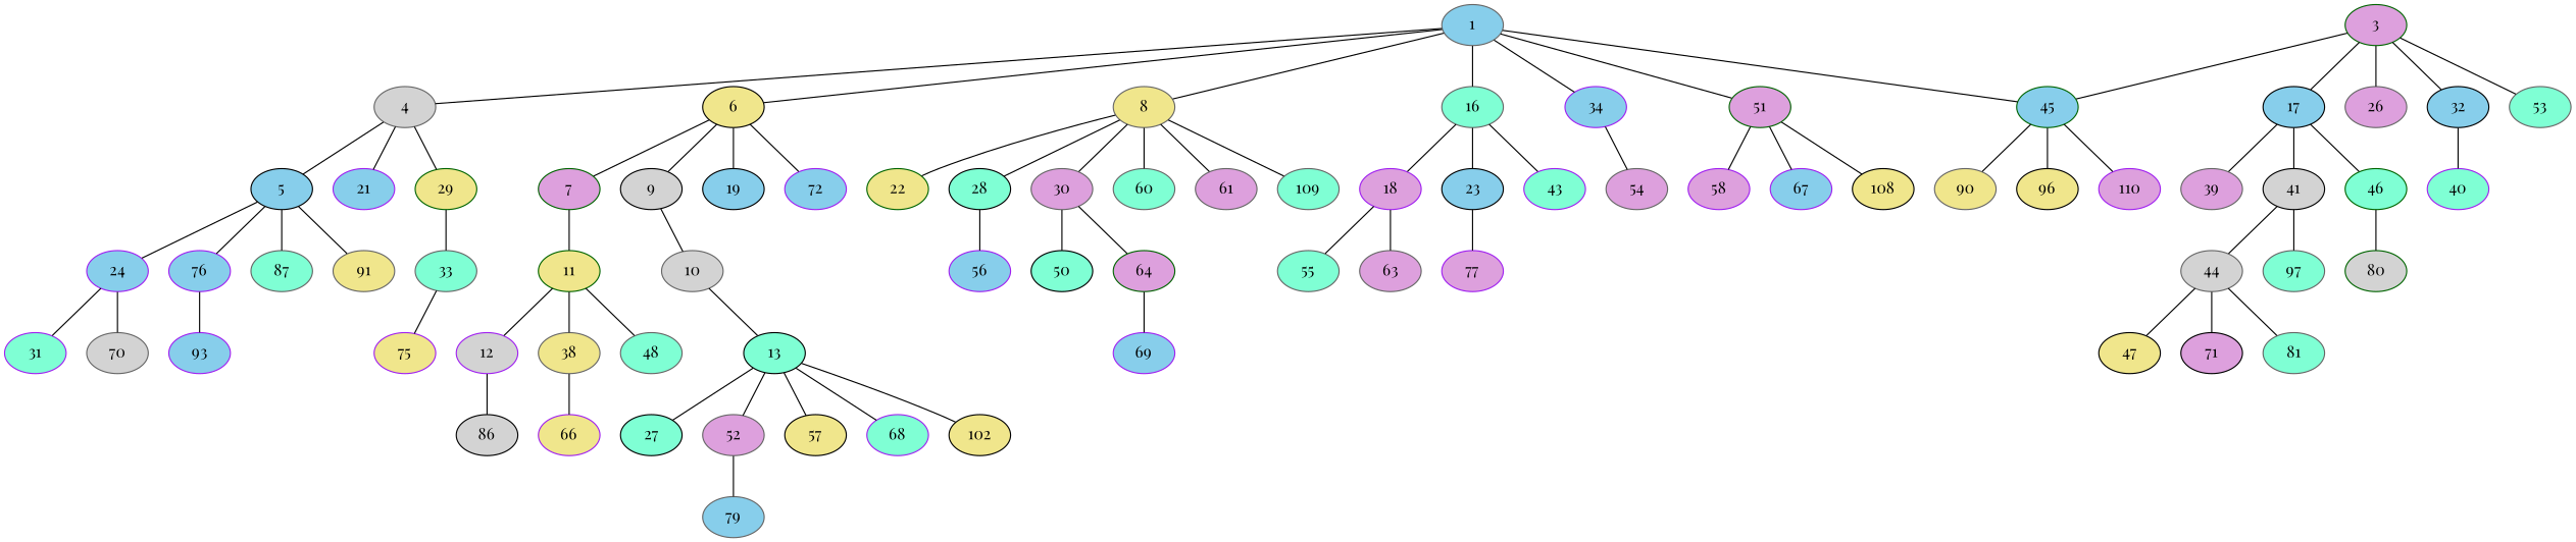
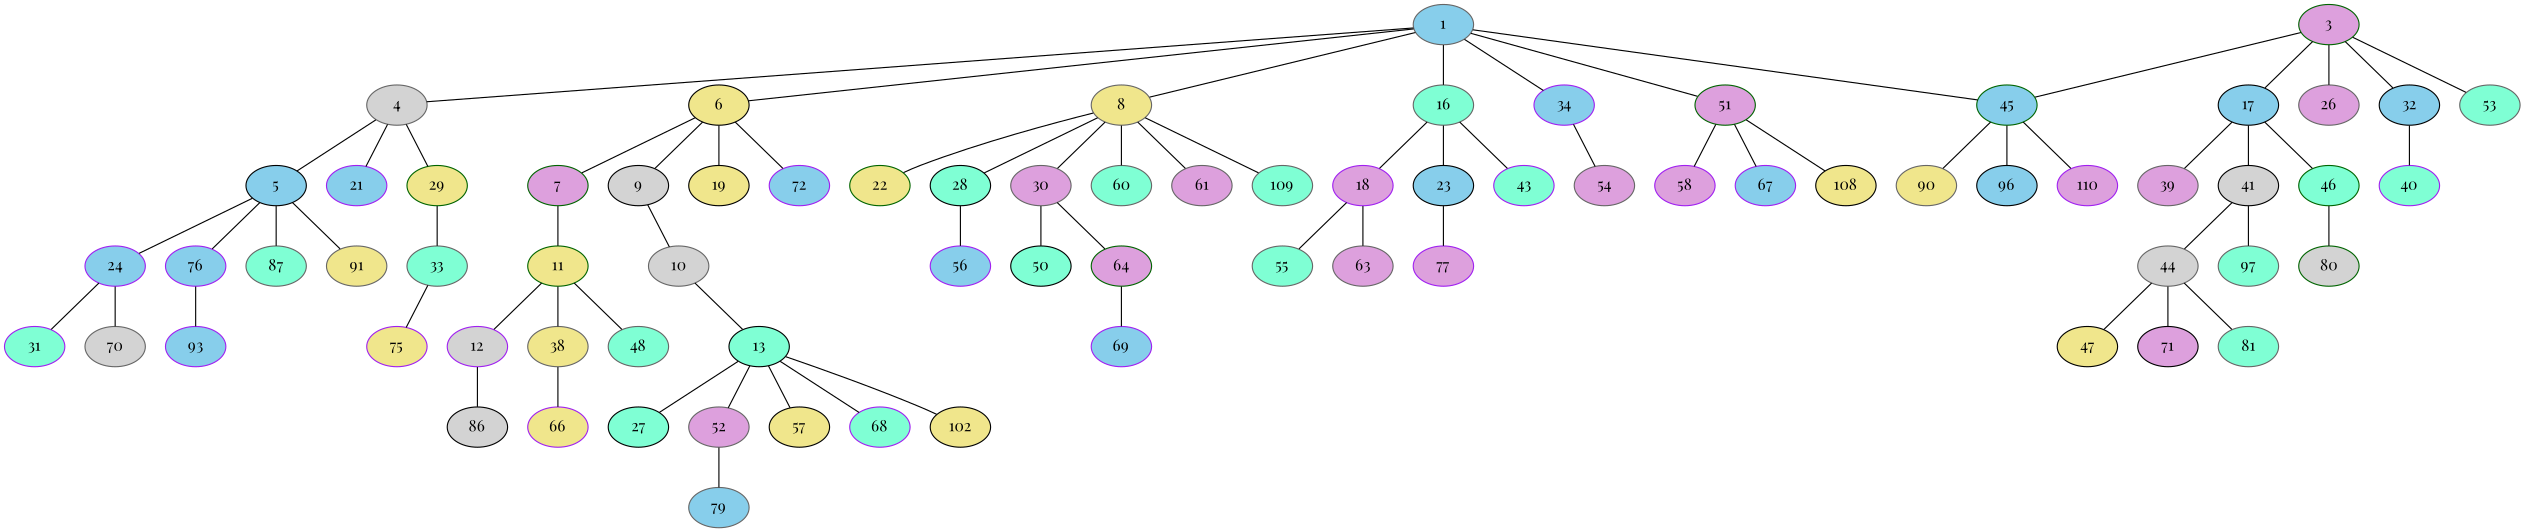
  graph {
    fontname="Playfair Display"
    node [color=gray40 fillcolor=aquamarine fontname="Playfair Display" style=filled]
    edge [fontname="Playfair Display"]
    1 [fillcolor=skyblue super="+2"]
    4 [fillcolor=lightgrey]
    6 [color=black fillcolor=khaki super="+15"]
    8 [fillcolor=khaki super="+20+73"]
    16
    34 [color=purple fillcolor=skyblue]
    51 [color=darkgreen fillcolor=plum super="+59+107"]
    45 [color=darkgreen fillcolor=skyblue]
    3 [color=darkgreen fillcolor=plum]
    17 [color=black fillcolor=skyblue super="+25+35"]
    26 [fillcolor=plum super="+98+78"]
    32 [color=black fillcolor=skyblue]
    53
    5 [color=black fillcolor=skyblue super="+62"]
    21 [color=purple fillcolor=skyblue super="+99"]
    29 [color=darkgreen fillcolor=khaki]
    7 [color=darkgreen fillcolor=plum]
    9 [color=black fillcolor=lightgrey]
-   19 [color=black fillcolor=skyblue super="+92"]
+   19 [color=black fillcolor=khaki super="+92"]
    72 [color=purple fillcolor=skyblue]
    22 [color=darkgreen fillcolor=khaki super="+37"]
    28 [color=black super="+89+94+36"]
    30 [fillcolor=plum]
    60
    61 [fillcolor=plum super="+83+101"]
    109
    18 [color=purple fillcolor=plum]
    23 [color=black fillcolor=skyblue]
    43 [color=purple]
    54 [fillcolor=plum]
    58 [color=purple fillcolor=plum]
    67 [color=purple fillcolor=skyblue]
    108 [color=black fillcolor=khaki]
    39 [fillcolor=plum super="+52"]
    41 [color=black fillcolor=lightgrey]
    46 [color=darkgreen]
    40 [color=purple]
    90 [fillcolor=khaki]
-   96 [color=black fillcolor=khaki]
+   96 [color=black fillcolor=skyblue]
    110 [color=purple fillcolor=plum]
    24 [color=purple fillcolor=skyblue]
    76 [color=purple fillcolor=skyblue]
    87
    91 [fillcolor=khaki]
    33
    31 [color=purple super="+84"]
    70 [fillcolor=lightgrey super="+74"]
    93 [color=purple fillcolor=skyblue]
    11 [color=darkgreen fillcolor=khaki super="+100+82"]
    10 [fillcolor=lightgrey]
    12 [color=purple fillcolor=lightgrey]
    38 [fillcolor=khaki]
    48
    56 [color=purple fillcolor=skyblue]
    50 [color=black]
    64 [color=darkgreen fillcolor=plum]
    13 [color=black super="+14"]
    27 [color=black]
    n59 [fillcolor=plum label=52]
    57 [color=black fillcolor=khaki super="+85+106"]
    68 [color=purple]
    102 [color=black fillcolor=khaki]
    86 [color=black fillcolor=lightgrey]
    66 [color=purple fillcolor=khaki]
    79 [fillcolor=skyblue]
    55
    63 [fillcolor=plum]
    77 [color=purple fillcolor=plum]
    44 [fillcolor=lightgrey]
    97
    80 [color=darkgreen fillcolor=lightgrey]
    75 [color=purple fillcolor=khaki]
    69 [color=purple fillcolor=skyblue]
    47 [color=black fillcolor=khaki]
    71 [color=black fillcolor=plum]
    81
    1 -- 4
    1 -- 6
    1 -- 8
    1 -- 16
    1 -- 34
    1 -- 51
    1 -- 45
    4 -- 5
    4 -- 21
    4 -- 29
    6 -- 7
    6 -- 9
    6 -- 19
    6 -- 72
    8 -- 22
    8 -- 28
    8 -- 30
    8 -- 60
    8 -- 61
    8 -- 109
    16 -- 18
    16 -- 23
    16 -- 43
    34 -- 54
    51 -- 58
    51 -- 67
    51 -- 108
    45 -- 90
    45 -- 96
    45 -- 110
    3 -- 45
    3 -- 17
    3 -- 26
    3 -- 32
    3 -- 53
    17 -- 39
    17 -- 41
    17 -- 46
    32 -- 40
    5 -- 24
    5 -- 76
    5 -- 87
    5 -- 91
    29 -- 33
    7 -- 11
    9 -- 10
    28 -- 56
    30 -- 50
    30 -- 64
    18 -- 55
    18 -- 63
    23 -- 77
    41 -- 44
    41 -- 97
    46 -- 80
    24 -- 31
    24 -- 70
    76 -- 93
    33 -- 75
    11 -- 12
    11 -- 38
    11 -- 48
    10 -- 13
    12 -- 86
    38 -- 66
    64 -- 69
    13 -- 27
    13 -- n59
    13 -- 57
    13 -- 68
    13 -- 102
    n59 -- 79
    44 -- 47
    44 -- 71
    44 -- 81
  }
